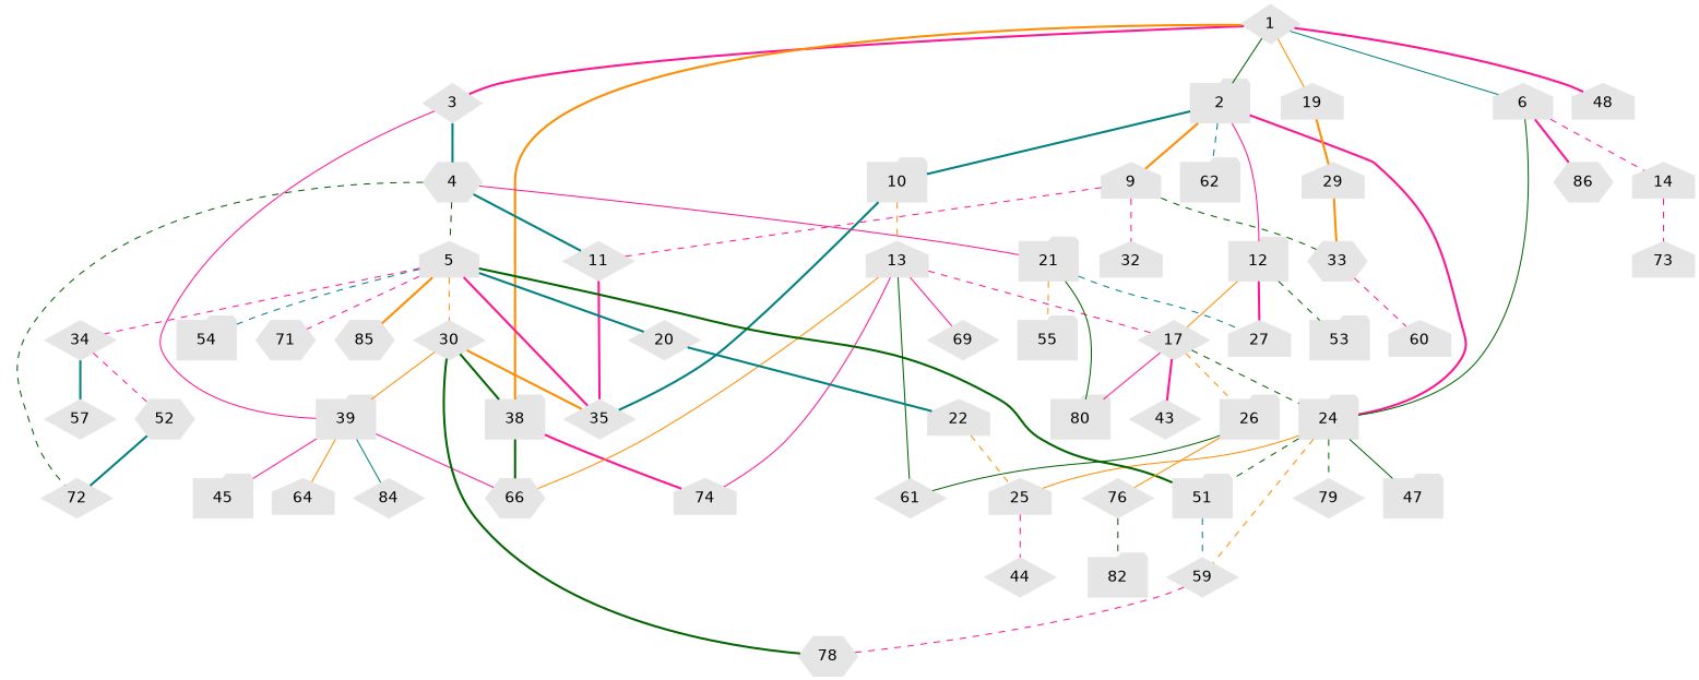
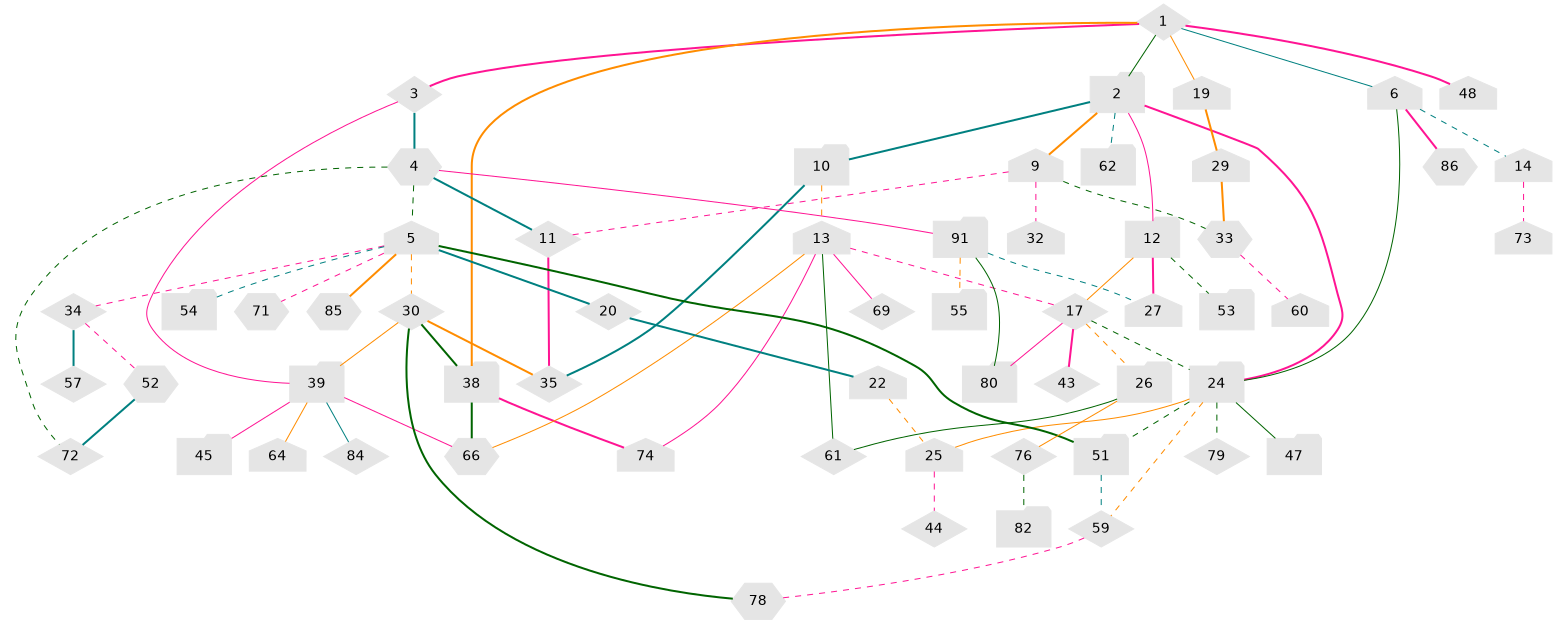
  graph {
    fontname="DejaVu Sans"
    node [color=gray90 fontname="DejaVu Sans" shape=diamond style=filled]
    edge [color=deeppink fontname="DejaVu Sans" style=dashed]
    1 [super="+16"]
    2 [shape=folder super="+7"]
    3
    6 [shape=house super="+18"]
    19 [shape=house]
    38 [shape=folder super="+50"]
    48 [shape=house]
    9 [shape=house super="+75"]
    10 [shape=folder]
    12 [shape=folder super="+42"]
    24 [shape=folder super="+56"]
    62 [shape=folder]
    4 [shape=hexagon super="+8"]
    39 [shape=folder super="+77"]
    14 [shape=house super="+41"]
    86 [shape=hexagon super="+87"]
    29 [shape=house super="+31"]
    66 [shape=hexagon]
    74 [shape=house]
    11 [super="+28"]
    32 [shape=house]
    33 [shape=hexagon super="+49"]
    35 [super="+65"]
    13 [shape=house super="+37"]
    17 [super="+23"]
    27 [shape=house super="+63"]
    53 [shape=folder]
    51 [shape=folder super="+68"]
    25 [shape=house]
    47 [shape=folder]
    59
    79
    5 [shape=house super="+15"]
-   21 [shape=folder super="+83"]
+   21 [shape=folder super="+83" label=91]
    72
    45 [shape=folder]
    64 [shape=house]
    84
    20
    30 [super="+70"]
    34 [super="+40"]
    54 [shape=folder]
    71 [shape=hexagon]
    85 [shape=hexagon]
    80 [shape=folder]
    55 [shape=folder]
    22 [shape=house super="+81"]
    78 [shape=hexagon]
    52 [shape=hexagon]
    57 [super="+58"]
    73 [shape=house]
    60 [shape=house]
    61
    69
    26 [shape=folder super="+67"]
    43
    44 [super="+46"]
    76
    82 [shape=folder]
    1 -- 2 [color=darkgreen style=solid]
    1 -- 3 [style=bold]
    1 -- 6 [color=teal style=solid]
    1 -- 19 [color=darkorange style=solid]
    1 -- 38 [color=darkorange style=bold]
    1 -- 48 [style=bold]
    2 -- 9 [color=darkorange style=bold]
    2 -- 10 [color=teal style=bold]
    2 -- 12 [style=solid]
    2 -- 24 [style=bold]
    2 -- 62 [color=teal]
    3 -- 4 [color=teal style=bold]
    3 -- 39 [style=solid]
    6 -- 24 [color=darkgreen style=solid]
-   6 -- 14
+   6 -- 14 [color=teal]
    6 -- 86 [style=bold]
    19 -- 29 [color=darkorange style=bold]
    38 -- 66 [color=darkgreen style=bold]
    38 -- 74 [style=bold]
    9 -- 11
    9 -- 32
    9 -- 33 [color=darkgreen]
    10 -- 35 [color=teal style=bold]
    10 -- 13 [color=darkorange]
    12 -- 17 [color=darkorange style=solid weight=2]
    12 -- 27 [style=bold]
    12 -- 53 [color=darkgreen]
    24 -- 51 [color=darkgreen]
    24 -- 25 [color=darkorange style=solid]
    24 -- 47 [color=darkgreen style=solid]
    24 -- 59 [color=darkorange]
    24 -- 79 [color=darkgreen]
    4 -- 11 [color=teal style=bold]
    4 -- 5 [color=darkgreen]
    4 -- 21 [style=solid]
    4 -- 72 [color=darkgreen]
    39 -- 66 [style=solid]
    39 -- 45 [style=solid]
    39 -- 64 [color=darkorange style=solid]
    39 -- 84 [color=teal style=solid]
    14 -- 73
    29 -- 33 [color=darkorange style=bold]
    11 -- 35 [style=bold]
    33 -- 60
    13 -- 66 [color=darkorange style=solid]
    13 -- 74 [style=solid]
    13 -- 17
    13 -- 61 [color=darkgreen style=solid]
    13 -- 69 [style=solid]
    17 -- 24 [color=darkgreen]
    17 -- 80 [style=solid]
    17 -- 26 [color=darkorange]
    17 -- 43 [style=bold]
    51 -- 59 [color=teal]
    25 -- 44
    59 -- 78
-   5 -- 35 [style=bold]
    5 -- 51 [color=darkgreen style=bold]
    5 -- 20 [color=teal style=bold]
    5 -- 30 [color=darkorange]
    5 -- 34
    5 -- 54 [color=teal]
    5 -- 71
    5 -- 85 [color=darkorange style=bold]
    21 -- 27 [color=teal]
    21 -- 80 [color=darkgreen style=solid]
    21 -- 55 [color=darkorange]
    20 -- 22 [color=teal style=bold]
    30 -- 38 [color=darkgreen style=bold]
    30 -- 39 [color=darkorange style=solid]
    30 -- 35 [color=darkorange style=bold]
    30 -- 78 [color=darkgreen style=bold]
    34 -- 52
    34 -- 57 [color=teal style=bold]
    22 -- 25 [color=darkorange]
    52 -- 72 [color=teal style=bold]
    26 -- 61 [color=darkgreen style=solid]
    26 -- 76 [color=darkorange style=solid]
    76 -- 82 [color=darkgreen]
  }
